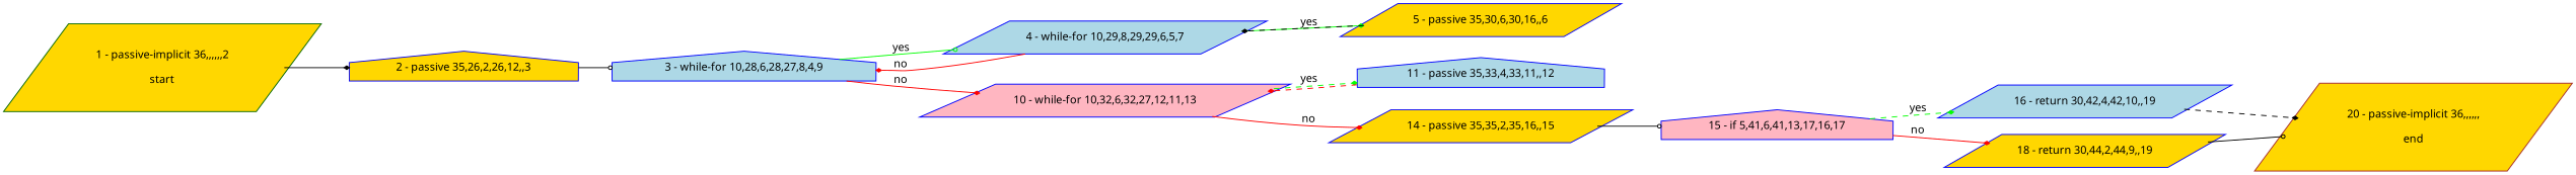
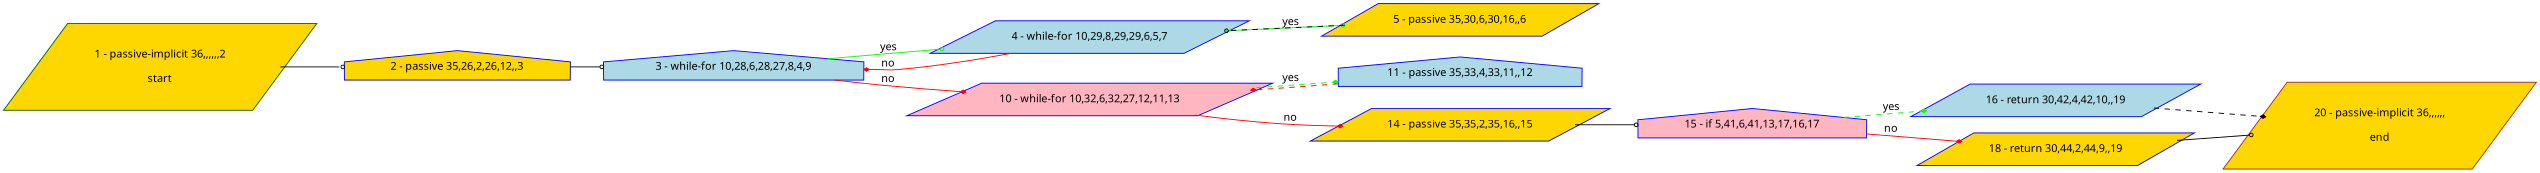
  digraph {
    bgcolor=white
    compound=true
    fillcolor="#FFFFCC"
    fontname="Noto Sans"
    fontsize=12
    pack=true
    packmode=clust
    rankdir=LR
    style="rounded,filled"
    node [color="#0000ff" compound=true fillcolor=gold fixedsize=false fontname="Noto Sans" fontsize=12 node_initialized=no shape=parallelogram style=filled]
    edge [arrowhead=diamond arrowsize=0.5 arrowtail=none color="#000000" compound=true dir=forward fontcolor=black fontname="Noto Sans" fontsize=12 style=solid]
    n1 [label="2 - passive 35,26,2,26,12,,3" shape=house]
    n2 [fillcolor=lightblue label="3 - while-for 10,28,6,28,27,8,4,9" shape=house]
    n3 [fillcolor=lightblue label="4 - while-for 10,29,8,29,29,6,5,7"]
    n4 [fillcolor=lightpink label="10 - while-for 10,32,6,32,27,12,11,13"]
    n5 [color="#006400" label="1 - passive-implicit 36,,,,,,2\n\nstart"]
    n6 [label="5 - passive 35,30,6,30,16,,6"]
    n7 [fillcolor=lightblue label="11 - passive 35,33,4,33,11,,12" shape=house]
    n8 [label="14 - passive 35,35,2,35,16,,15"]
    n9 [fillcolor=lightpink label="15 - if 5,41,6,41,13,17,16,17" shape=house]
    n10 [fillcolor=lightblue label="16 - return 30,42,4,42,10,,19"]
    n11 [label="18 - return 30,44,2,44,9,,19"]
    n12 [color="#a52a2a" label="20 - passive-implicit 36,,,,,,\n\nend"]
    n1 -> n2 [arrowhead=odot]
    n2 -> n3 [arrowhead=odot color="#00ff00" label=yes]
    n2 -> n4 [color="#ff0000" label=no]
    n3 -> n2 [color="#ff0000" label=no]
-   n3 -> n6 [color="#00ff00" label=yes]
+   n3 -> n6 [arrowhead=odot color="#00ff00" label=yes]
    n4 -> n7 [color="#00ff00" label=yes style=dashed]
    n4 -> n8 [color="#ff0000" label=no]
-   n5 -> n1
-   n6 -> n3 [style=dashed]
+   n5 -> n1 [arrowhead=odot]
+   n6 -> n3 [arrowhead=odot style=dashed]
    n7 -> n4 [color="#ff0000" style=dashed]
    n8 -> n9 [arrowhead=odot]
    n9 -> n10 [color="#00ff00" label=yes style=dashed]
    n9 -> n11 [color="#ff0000" label=no]
    n10 -> n12 [style=dashed]
    n11 -> n12 [arrowhead=odot]
  }
